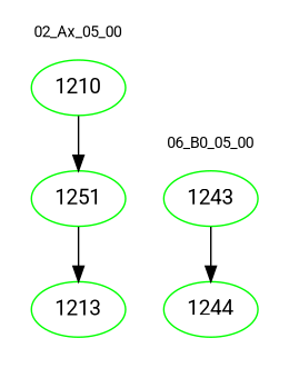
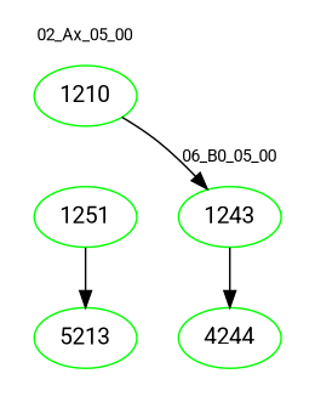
  digraph {
    fontname=Roboto
    node [color=green fontname=Roboto]
    edge [color=black fontname=Roboto]
    n1 [label=1210]
-   n2 [label=1213]
+   n2 [label=5213]
    n3 [label=1251]
    n4 [label=1243]
-   n5 [label=1244]
+   n5 [label=4244]
    subgraph cluster_1 {
      color=white
      fontsize=10
      label="02_Ax_05_00"
      n1
      n2
      n3
    }
    subgraph cluster_2 {
      color=white
      fontsize=10
      label="06_B0_05_00"
      n4
      n5
    }
-   n1 -> n3
+   n1 -> n4
    n3 -> n2
    n4 -> n5
  }
